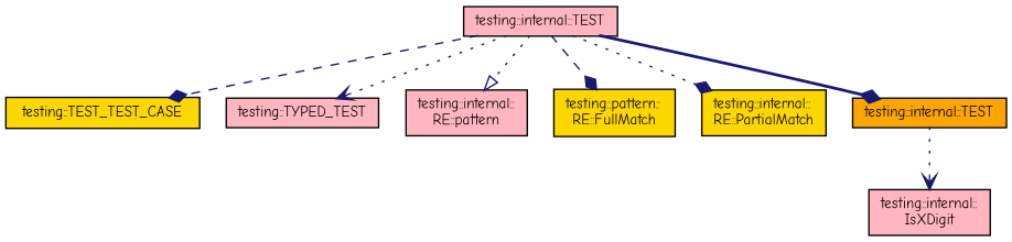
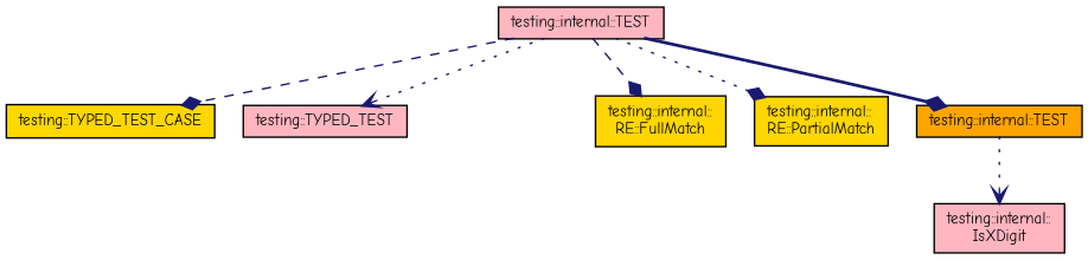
  digraph {
    fontname="Comic Neue"
    rankdir=TB
    node [color=black fillcolor=lightpink fontname="Comic Neue" fontsize=10 shape=record style=filled]
    edge [arrowhead=diamond color=midnightblue fontname="Comic Neue" fontsize=10 labelfontname=Helvetica labelfontsize=10 style=dotted]
    n1 [fontcolor=black height=0.2 label="testing::internal::TEST" width=0.4]
-   n2 [fillcolor=gold height=0.2 label="testing::TEST_TEST_CASE" width=0.4]
+   n2 [fillcolor=gold height=0.2 label="testing::TYPED_TEST_CASE" width=0.4]
    n3 [height=0.2 label="testing::TYPED_TEST" width=0.4]
-   n4 [height=0.2 label="testing::internal::\lRE::pattern" width=0.4]
-   n5 [fillcolor=gold height=0.2 label="testing::pattern::\lRE::FullMatch" width=0.4]
+   n5 [fillcolor=gold height=0.2 label="testing::internal::\lRE::FullMatch" width=0.4]
    n6 [fillcolor=gold height=0.2 label="testing::internal::\lRE::PartialMatch" width=0.4]
    n7 [fillcolor=orange height=0.2 label="testing::internal::TEST" width=0.4]
    n8 [height=0.2 label="testing::internal::\lIsXDigit" width=0.4]
    n1 -> n2 [style=dashed]
    n1 -> n3 [arrowhead=vee]
-   n1 -> n4 [arrowhead=onormal]
    n1 -> n5 [style=dashed]
    n1 -> n6
    n1 -> n7 [style=bold]
    n7 -> n8 [arrowhead=vee]
  }
